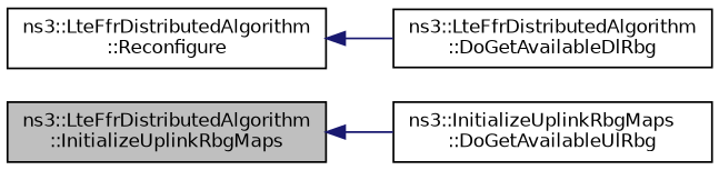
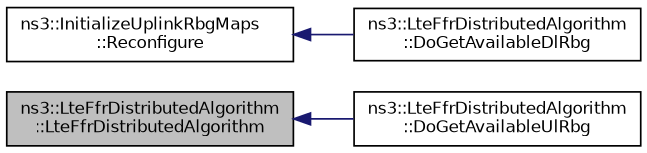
  digraph {
    rankdir=LR
    node [color=black fillcolor=white fontname=Helvetica fontsize=10 shape=record style=filled]
    edge [color=midnightblue dir=back fontname=Helvetica fontsize=10 labelfontname=Helvetica labelfontsize=10 style=solid]
-   n1 [fillcolor=grey75 fontcolor=black height=0.2 label="ns3::LteFfrDistributedAlgorithm\l::InitializeUplinkRbgMaps" width=0.4]
-   n2 [height=0.2 label="ns3::InitializeUplinkRbgMaps\l::DoGetAvailableUlRbg" width=0.4]
-   n3 [height=0.2 label="ns3::LteFfrDistributedAlgorithm\l::Reconfigure" width=0.4]
+   n1 [fillcolor=grey75 fontcolor=black height=0.2 label="ns3::LteFfrDistributedAlgorithm\l::LteFfrDistributedAlgorithm" width=0.4]
+   n2 [height=0.2 label="ns3::LteFfrDistributedAlgorithm\l::DoGetAvailableUlRbg" width=0.4]
+   n3 [height=0.2 label="ns3::InitializeUplinkRbgMaps\l::Reconfigure" width=0.4]
    n4 [height=0.2 label="ns3::LteFfrDistributedAlgorithm\l::DoGetAvailableDlRbg" width=0.4]
    n1 -> n2
    n3 -> n4
  }
